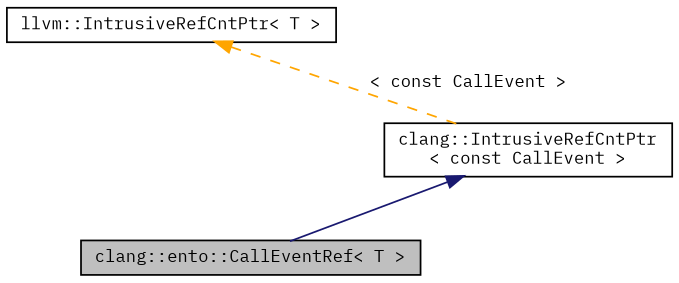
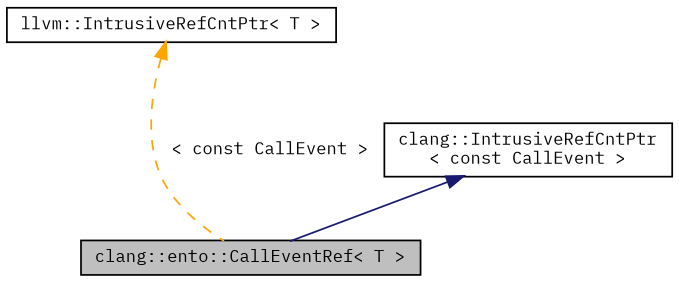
  digraph {
    fontname="IBM Plex Mono"
    node [color=black fontname="IBM Plex Mono" fontsize=10 shape=record]
    edge [dir=back fontname="IBM Plex Mono" fontsize=10 labelfontname=Helvetica labelfontsize=10]
    n1 [fillcolor=grey75 fontcolor=black height=0.2 label="clang::ento::CallEventRef\< T \>" style=filled width=0.4]
    n2 [height=0.2 label="clang::IntrusiveRefCntPtr\l\< const CallEvent \>" width=0.4]
    n3 [height=0.2 label="llvm::IntrusiveRefCntPtr\< T \>" width=0.4]
    n2 -> n1 [color=midnightblue style=solid]
-   n3 -> n2 [color=orange label=" \< const CallEvent \>" style=dashed]
+   n3 -> n1 [color=orange label=" \< const CallEvent \>" style=dashed]
  }
